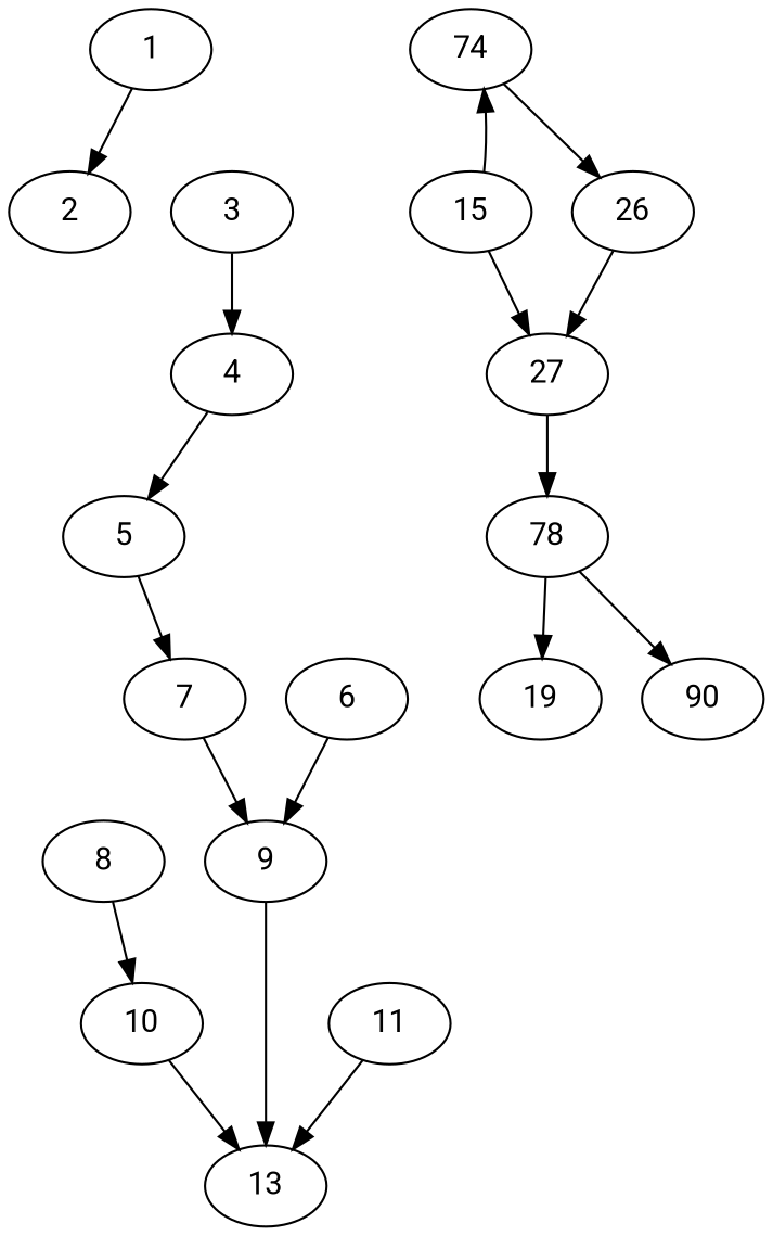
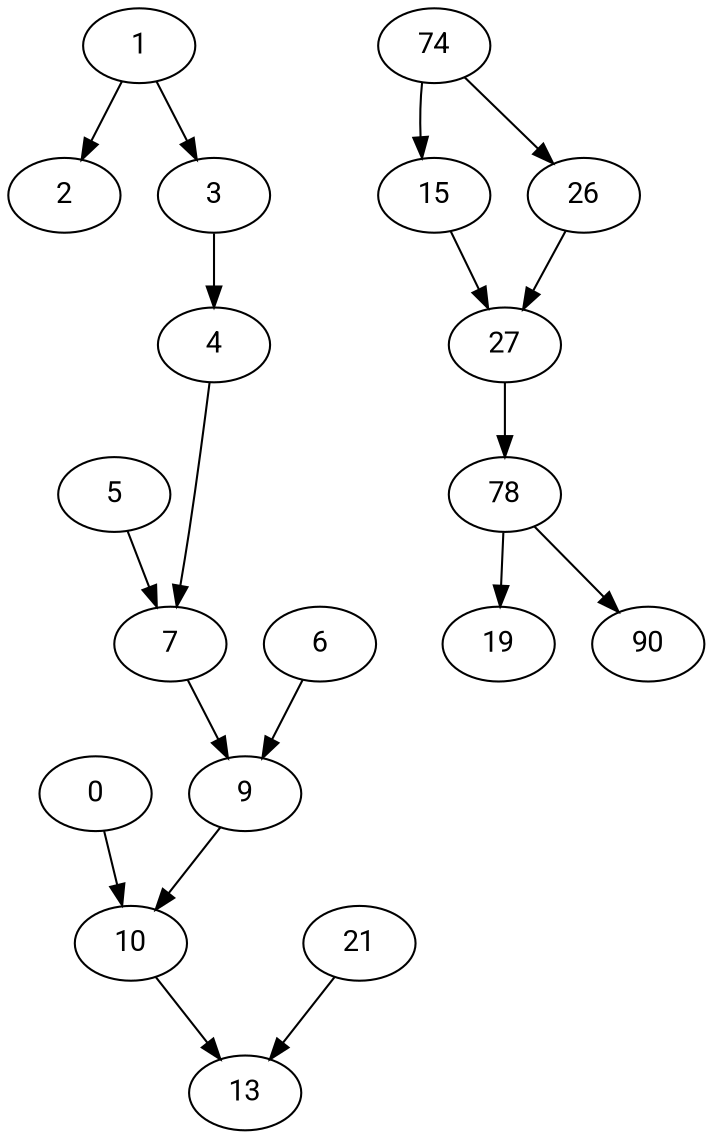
  digraph {
    fontname=Roboto
    node [alpha=0.05 fontname=Roboto]
    edge [fontname=Roboto]
    1 [expect_size=25530368]
    2 [alpha=0.19 expect_size=51842048]
    3 [alpha=0.14 expect_size=6568960]
    4 [alpha=0.08 expect_size=30454784]
    5 [alpha=0.03 expect_size=19218432]
    7 [expect_size=30784512]
    6 [alpha=0.03 expect_size=12098560]
    9 [expect_size=40583168]
    10 [alpha=0.09 expect_size=39672832]
-   8 [alpha=0.00 expect_size=43753472]
+   8 [alpha=0.00 expect_size=43753472 label=0]
    13 [alpha=0.10 expect_size=34012160]
-   11 [alpha=0.15 expect_size=24836096]
+   11 [alpha=0.15 expect_size=24836096 label=21]
    n13 [alpha=0.11 expect_size=19654656 label=74]
    15 [alpha=0.08 expect_size=38745088]
    n15 [alpha=0.13 expect_size=46044160 label=26]
    n16 [alpha=0.16 expect_size=6408192 label=27]
    n17 [alpha=0.15 expect_size=17408000 label=78]
    19 [expect_size=18222080]
    n19 [alpha=0.18 expect_size=30737408 label=90]
    1 -> 2
+   1 -> 3
    3 -> 4
-   4 -> 5
+   4 -> 7
    5 -> 7
    7 -> 9
    6 -> 9
-   9 -> 13
+   9 -> 10
    10 -> 13
    8 -> 10
    11 -> 13
-   15 -> n13
+   n13 -> 15
    n13 -> n15
    15 -> n16
    n15 -> n16
    n16 -> n17
    n17 -> 19
    n17 -> n19
  }
